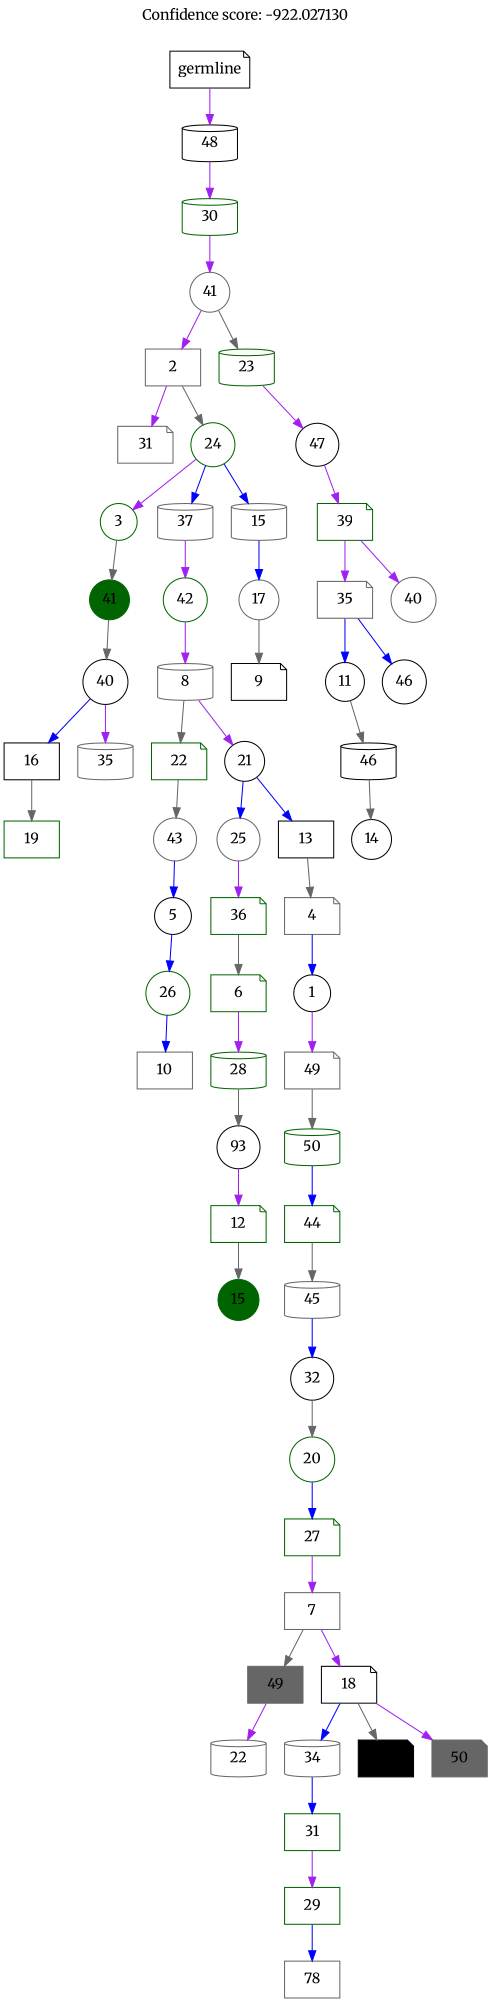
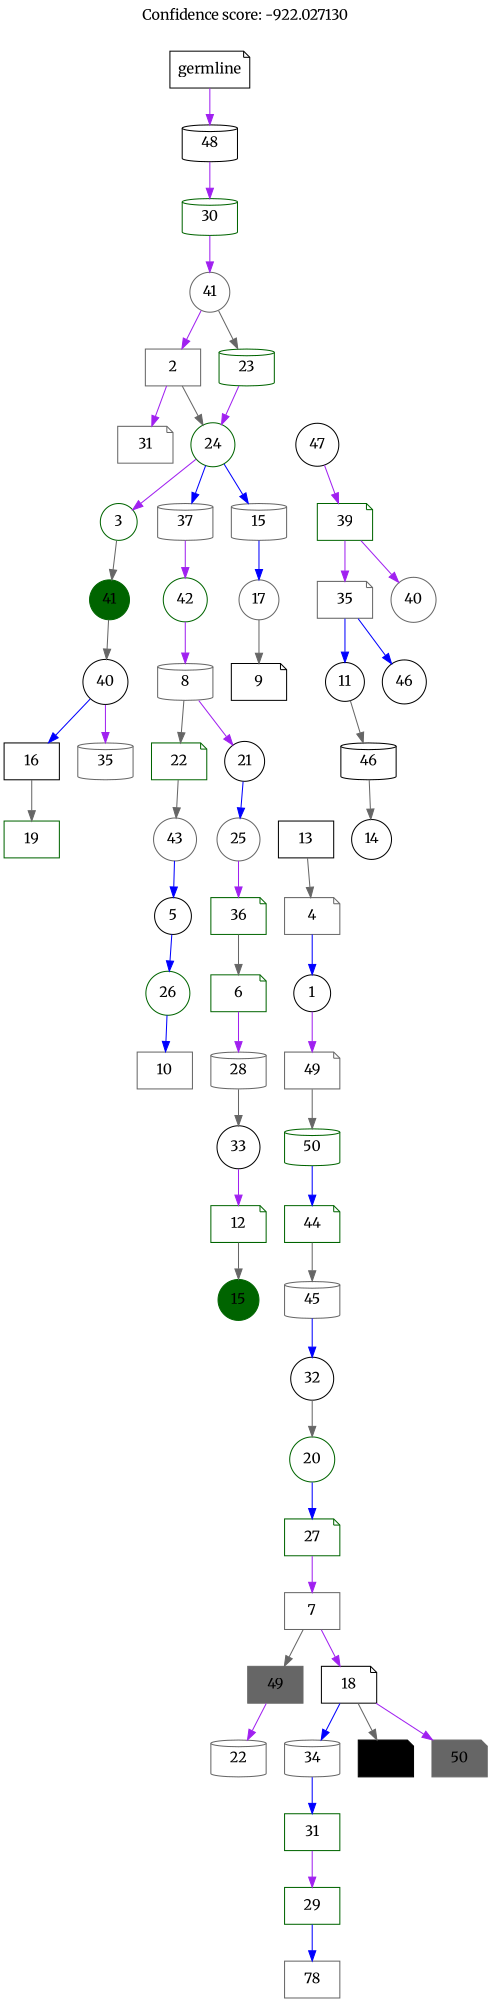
  digraph {
    fontname=Merriweather
    label="Confidence score: -922.027130"
    labelloc=t
    node [color=gray40 fontname=Merriweather shape=circle]
    edge [color=purple fontname=Merriweather]
    n1 [color=black label=16 shape=box]
    n2 [color=darkgreen label=19 shape=box]
    n3 [color=black label=40]
    n4 [label=35 shape=cylinder]
    n5 [color=darkgreen label=41 style=filled]
    n6 [color=darkgreen label=3]
    n7 [color=darkgreen label=26]
    n8 [label=10 shape=box]
    n9 [color=black label=5]
    n10 [label=43]
    n11 [color=darkgreen label=22 shape=note]
    n12 [label=8 shape=cylinder]
    n13 [color=black label=21]
    n14 [color=darkgreen label=42]
    n15 [label=37 shape=cylinder]
    n16 [color=darkgreen label=12 shape=note]
    n17 [color=darkgreen label=15 style=filled]
-   n18 [color=black label=93]
-   n19 [color=darkgreen label=28 shape=cylinder]
+   n18 [color=black label=33]
+   n19 [label=28 shape=cylinder]
    n20 [color=darkgreen label=6 shape=note]
    n21 [color=darkgreen label=36 shape=note]
    n22 [label=25]
    n23 [label=49 shape=box style=filled]
    n24 [label=22 shape=cylinder]
    n25 [color=darkgreen label=29 shape=box]
    n26 [label=78 shape=box]
    n27 [color=darkgreen label=31 shape=box]
    n28 [label=34 shape=cylinder]
    n29 [color=black label=18 shape=note]
    n30 [color=black label=44 shape=note style=filled]
    n31 [label=50 shape=note style=filled]
    n32 [label=7 shape=box]
    n33 [color=darkgreen label=27 shape=note]
    n34 [color=darkgreen label=20]
    n35 [color=black label=32]
    n36 [label=45 shape=cylinder]
    n37 [color=darkgreen label=44 shape=note]
    n38 [color=darkgreen label=50 shape=cylinder]
    n39 [label=49 shape=note]
    n40 [color=black label=1]
    n41 [label=4 shape=note]
    n42 [color=black label=13 shape=box]
    n43 [color=black label=9 shape=note]
    n44 [label=17]
    n45 [label=15 shape=cylinder]
    n46 [color=darkgreen label=24]
    n47 [label=2 shape=box]
    n48 [label=31 shape=note]
    n49 [color=black label=46 shape=cylinder]
    n50 [color=black label=14]
    n51 [color=black label=11]
    n52 [label=35 shape=note]
    n53 [color=black label=46]
    n54 [color=darkgreen label=39 shape=note]
    n55 [label=40]
    n56 [color=black label=47]
    n57 [color=darkgreen label=23 shape=cylinder]
    n58 [label=41]
    n59 [color=darkgreen label=30 shape=cylinder]
    n60 [color=black label=48 shape=cylinder]
    n61 [color=black label=germline shape=note]
    n1 -> n2 [color=gray40]
    n3 -> n1 [color=blue]
    n3 -> n4
    n5 -> n3 [color=gray40]
    n6 -> n5 [color=gray40]
    n7 -> n8 [color=blue]
    n9 -> n7 [color=blue]
    n10 -> n9 [color=blue]
    n11 -> n10 [color=gray40]
    n12 -> n11 [color=gray40]
    n12 -> n13
    n13 -> n22 [color=blue]
-   n13 -> n42 [color=blue]
    n14 -> n12
    n15 -> n14
    n16 -> n17 [color=gray40]
    n18 -> n16
    n19 -> n18 [color=gray40]
    n20 -> n19
    n21 -> n20 [color=gray40]
    n22 -> n21
    n23 -> n24
    n25 -> n26 [color=blue]
    n27 -> n25
    n28 -> n27 [color=blue]
    n29 -> n28 [color=blue]
    n29 -> n30 [color=gray40]
    n29 -> n31
    n32 -> n23 [color=gray40]
    n32 -> n29
    n33 -> n32
    n34 -> n33 [color=blue]
    n35 -> n34 [color=gray40]
    n36 -> n35 [color=blue]
    n37 -> n36 [color=gray40]
    n38 -> n37 [color=blue]
    n39 -> n38 [color=gray40]
    n40 -> n39
    n41 -> n40 [color=blue]
    n42 -> n41 [color=gray40]
    n44 -> n43 [color=gray40]
    n45 -> n44 [color=blue]
    n46 -> n6
    n46 -> n15 [color=blue]
    n46 -> n45 [color=blue]
    n47 -> n46 [color=gray40]
    n47 -> n48
    n49 -> n50 [color=gray40]
    n51 -> n49 [color=gray40]
    n52 -> n51 [color=blue]
    n52 -> n53 [color=blue]
    n54 -> n52
    n54 -> n55
    n56 -> n54
-   n57 -> n56
+   n57 -> n46
    n58 -> n47
    n58 -> n57 [color=gray40]
    n59 -> n58
    n60 -> n59
    n61 -> n60
  }
